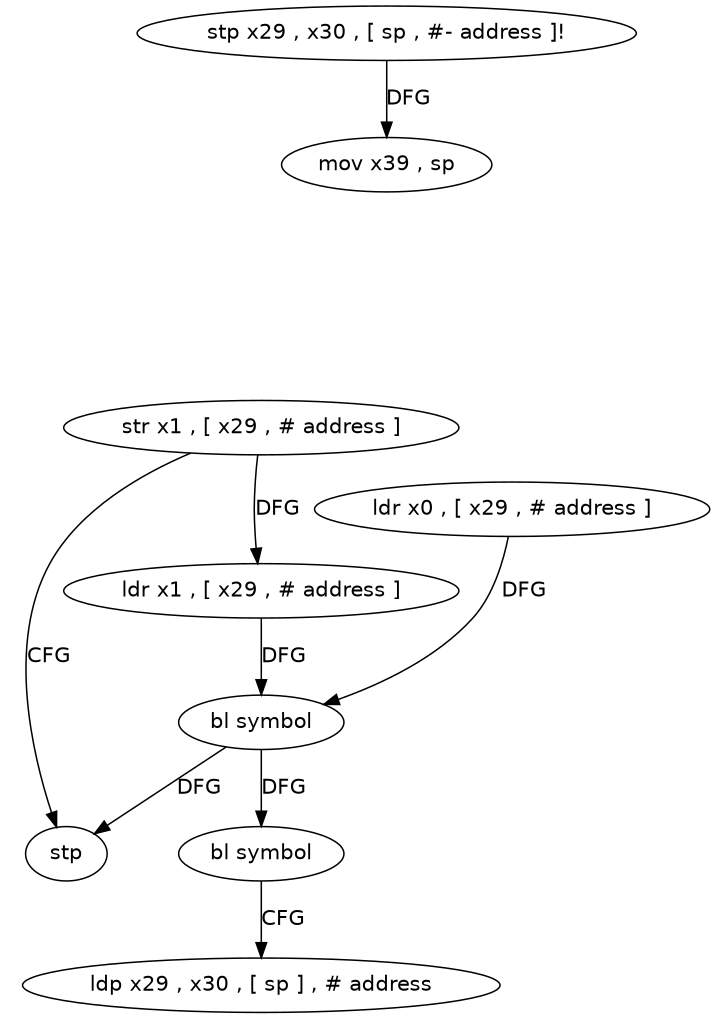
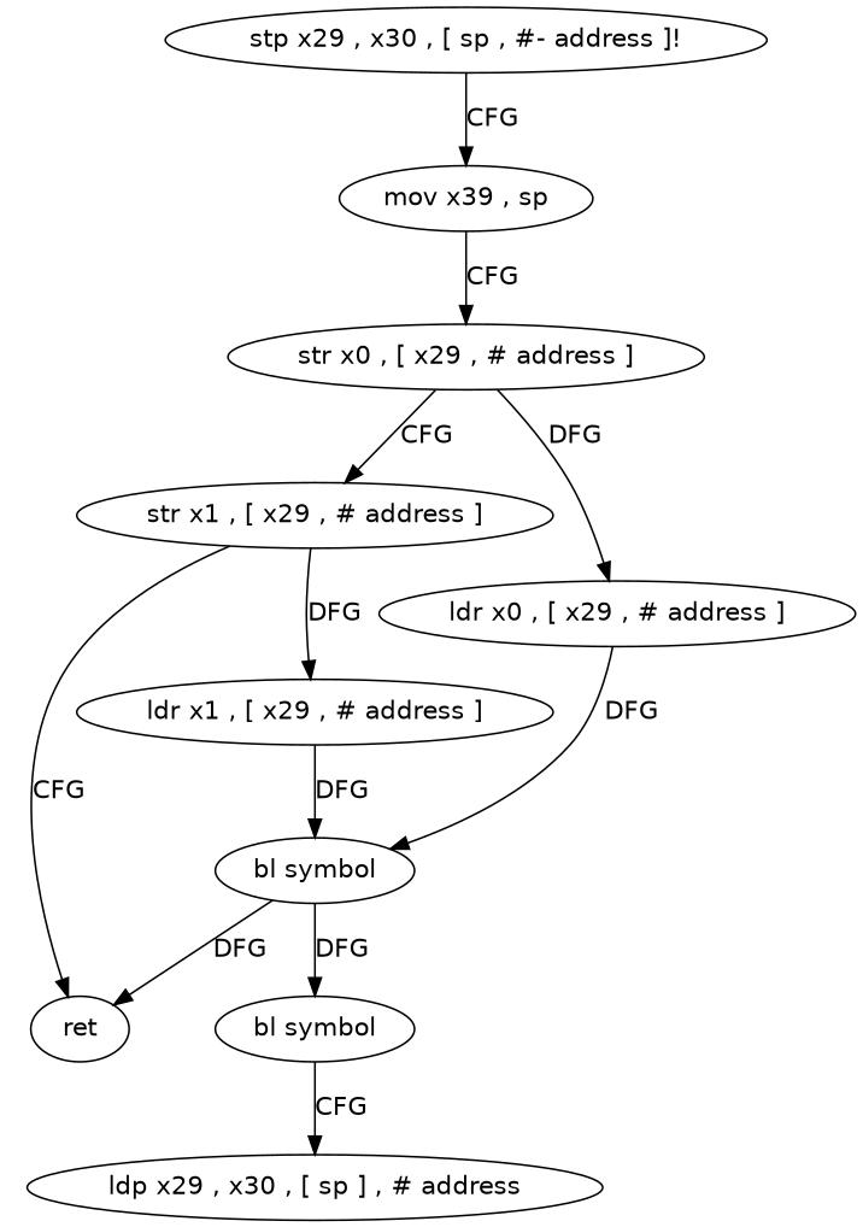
  digraph {
    fontname="DejaVu Sans"
    node [fontname="DejaVu Sans"]
    edge [fontname="DejaVu Sans"]
    n1 [label="stp x29 , x30 , [ sp , #- address ]!"]
    n2 [label="mov x39 , sp"]
+   n3 [label="str x0 , [ x29 , # address ]"]
    n4 [label="str x1 , [ x29 , # address ]"]
    n5 [label="ldr x0 , [ x29 , # address ]"]
    n6 [label="ldr x1 , [ x29 , # address ]"]
-   n7 [label=stp]
+   n7 [label=ret]
    n8 [label="bl symbol"]
    n9 [label="bl symbol"]
    n10 [label="ldp x29 , x30 , [ sp ] , # address"]
-   n1 -> n2 [label=DFG]
+   n1 -> n2 [label=CFG]
+   n2 -> n3 [label=CFG]
+   n3 -> n4 [label=CFG]
+   n3 -> n5 [label=DFG]
    n4 -> n6 [label=DFG]
    n4 -> n7 [label=CFG]
    n5 -> n8 [label=DFG]
    n6 -> n8 [label=DFG]
    n8 -> n7 [label=DFG]
    n8 -> n9 [label=DFG]
    n9 -> n10 [label=CFG]
  }
